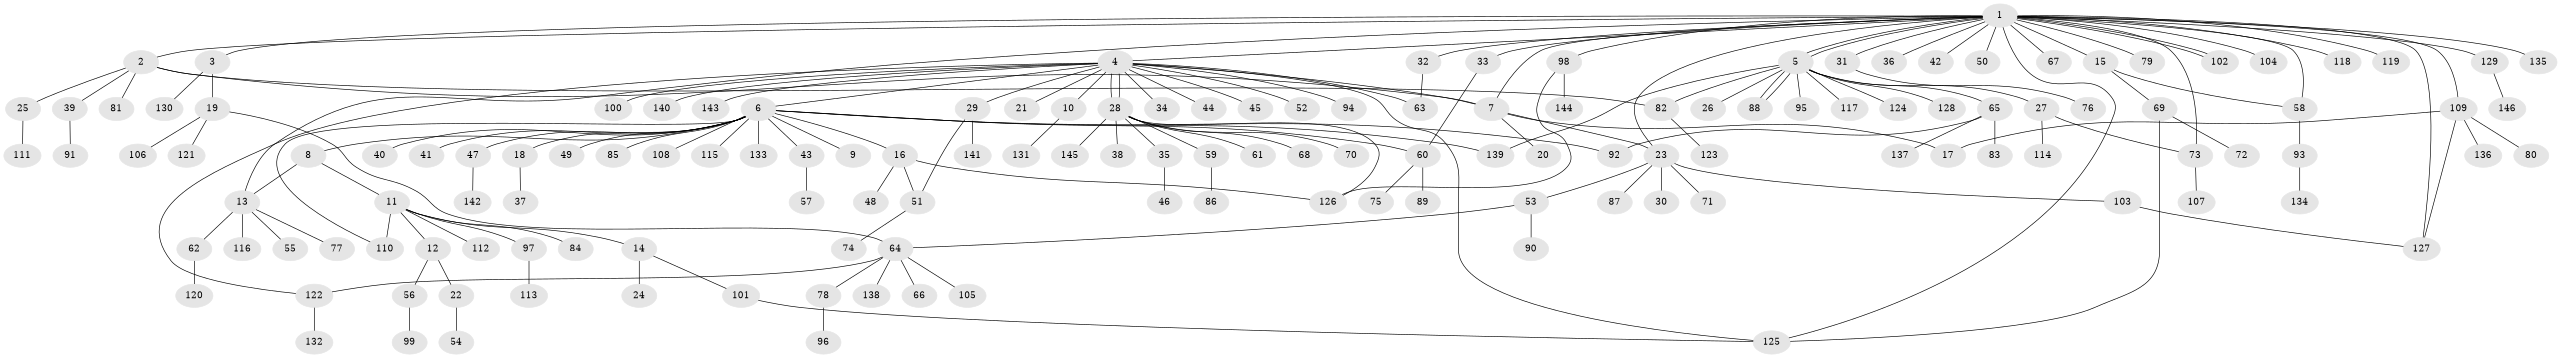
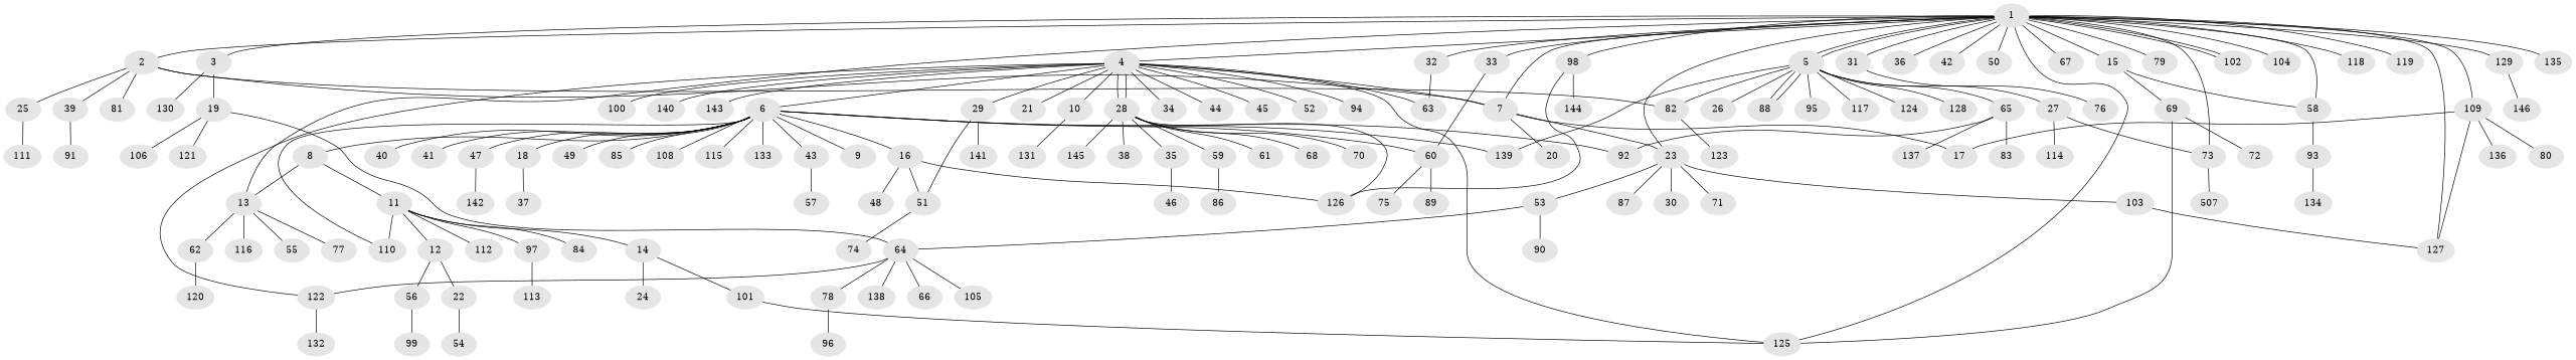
  graph {
    node [color=gray90 style=filled]
    1
    2
    3
    4
    5
    7
    13
    15
    23
    31
    32
    33
    36
    42
    50
    58
    67
    73
    79
    98
    102
    104
    109
    118
    119
    125
    127
    129
    135
    25
    39
    81
    82
    19
    130
    6
    10
    21
    28
    29
    34
    44
    45
    52
    63
    94
    100
    122
    140
    143
    26
    27
    65
    88
    95
    117
    124
    128
    139
    17
    20
    55
    62
    77
    116
    69
    30
    53
    71
    87
    103
    76
    60
    93
-   107
+   107 [label=507]
    126
    144
    80
    136
    146
    111
    91
    123
    64
    106
    121
    8
    9
    16
    18
    40
    41
    43
    47
    49
    85
    92
    108
    110
    115
    133
    131
    35
    38
    59
    61
    68
    70
    145
    51
    141
    132
    114
    83
    137
    11
    48
    37
    57
    142
    75
    89
    12
    14
    84
    97
    112
    22
    56
    24
    101
    113
    54
    99
    120
    72
    74
    66
    78
    105
    138
    90
    46
    86
    134
    96
    1 -- 2
    1 -- 3
    1 -- 4
    1 -- 5
    1 -- 5
    1 -- 7
    1 -- 13
    1 -- 15
    1 -- 23
    1 -- 31
    1 -- 32
    1 -- 33
    1 -- 36
    1 -- 42
    1 -- 50
    1 -- 58
    1 -- 67
    1 -- 73
    1 -- 79
    1 -- 98
    1 -- 102
    1 -- 102
    1 -- 104
    1 -- 109
    1 -- 118
    1 -- 119
    1 -- 125
    1 -- 127
    1 -- 129
    1 -- 135
    2 -- 7
    2 -- 25
    2 -- 39
    2 -- 81
    2 -- 82
    3 -- 19
    3 -- 130
    4 -- 7
    4 -- 125
    4 -- 6
    4 -- 10
    4 -- 21
    4 -- 28
    4 -- 28
    4 -- 29
    4 -- 34
    4 -- 44
    4 -- 45
    4 -- 52
    4 -- 63
    4 -- 94
    4 -- 100
    4 -- 122
    4 -- 140
    4 -- 143
    5 -- 82
    5 -- 26
    5 -- 27
    5 -- 65
    5 -- 88
    5 -- 88
    5 -- 95
    5 -- 117
    5 -- 124
    5 -- 128
    5 -- 139
    7 -- 23
    7 -- 17
    7 -- 20
    13 -- 55
    13 -- 62
    13 -- 77
    13 -- 116
    15 -- 58
    15 -- 69
    23 -- 30
    23 -- 53
    23 -- 71
    23 -- 87
    23 -- 103
    31 -- 76
    32 -- 63
    33 -- 60
    58 -- 93
    73 -- 107
    98 -- 126
    98 -- 144
    109 -- 127
    109 -- 17
    109 -- 80
    109 -- 136
    129 -- 146
    25 -- 111
    39 -- 91
    82 -- 123
    19 -- 64
    19 -- 106
    19 -- 121
    6 -- 139
    6 -- 60
    6 -- 8
    6 -- 9
    6 -- 16
    6 -- 18
    6 -- 40
    6 -- 41
    6 -- 43
    6 -- 47
    6 -- 49
    6 -- 85
    6 -- 92
    6 -- 108
    6 -- 110
    6 -- 115
    6 -- 133
    10 -- 131
    28 -- 126
    28 -- 35
    28 -- 38
    28 -- 59
    28 -- 61
    28 -- 68
    28 -- 70
    28 -- 145
    29 -- 51
    29 -- 141
    122 -- 132
    27 -- 73
    27 -- 114
    65 -- 92
    65 -- 83
    65 -- 137
    62 -- 120
    69 -- 125
    69 -- 72
    53 -- 64
    53 -- 90
    103 -- 127
    60 -- 75
    60 -- 89
    93 -- 134
    64 -- 122
    64 -- 66
    64 -- 78
    64 -- 105
    64 -- 138
    8 -- 13
    8 -- 11
    16 -- 126
    16 -- 51
    16 -- 48
    18 -- 37
    43 -- 57
    47 -- 142
    35 -- 46
    59 -- 86
    51 -- 74
    11 -- 110
    11 -- 12
    11 -- 14
    11 -- 84
    11 -- 97
    11 -- 112
    12 -- 22
    12 -- 56
    14 -- 24
    14 -- 101
    97 -- 113
    22 -- 54
    56 -- 99
    101 -- 125
    78 -- 96
  }
